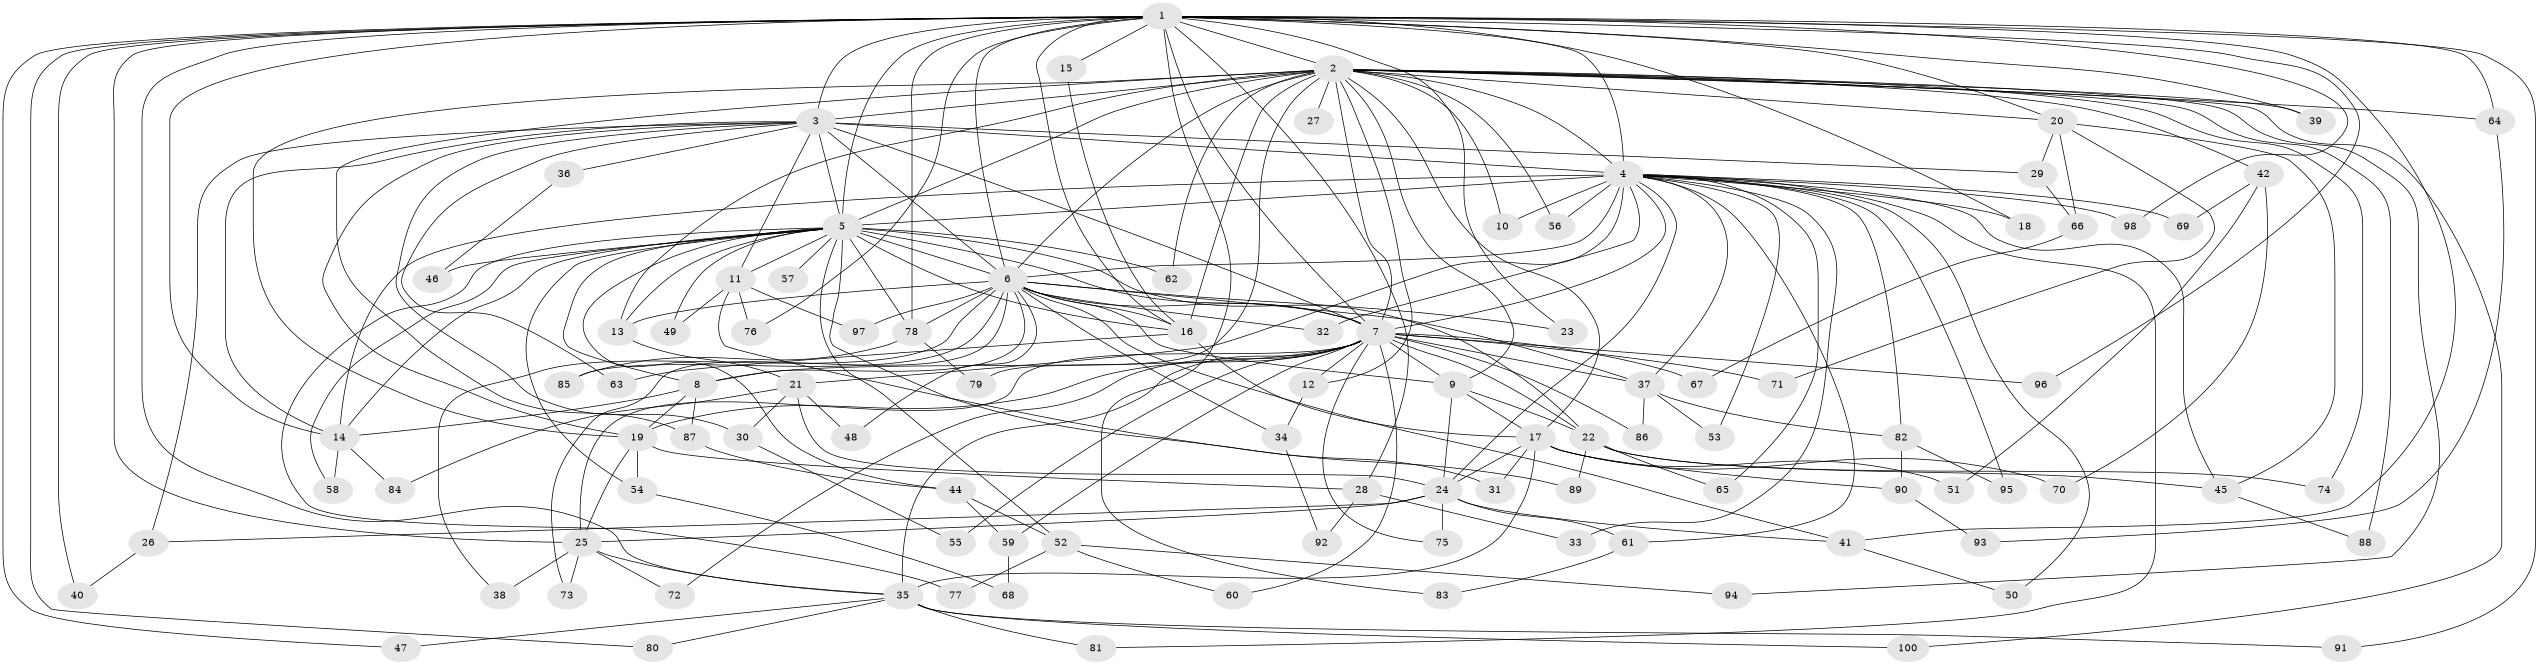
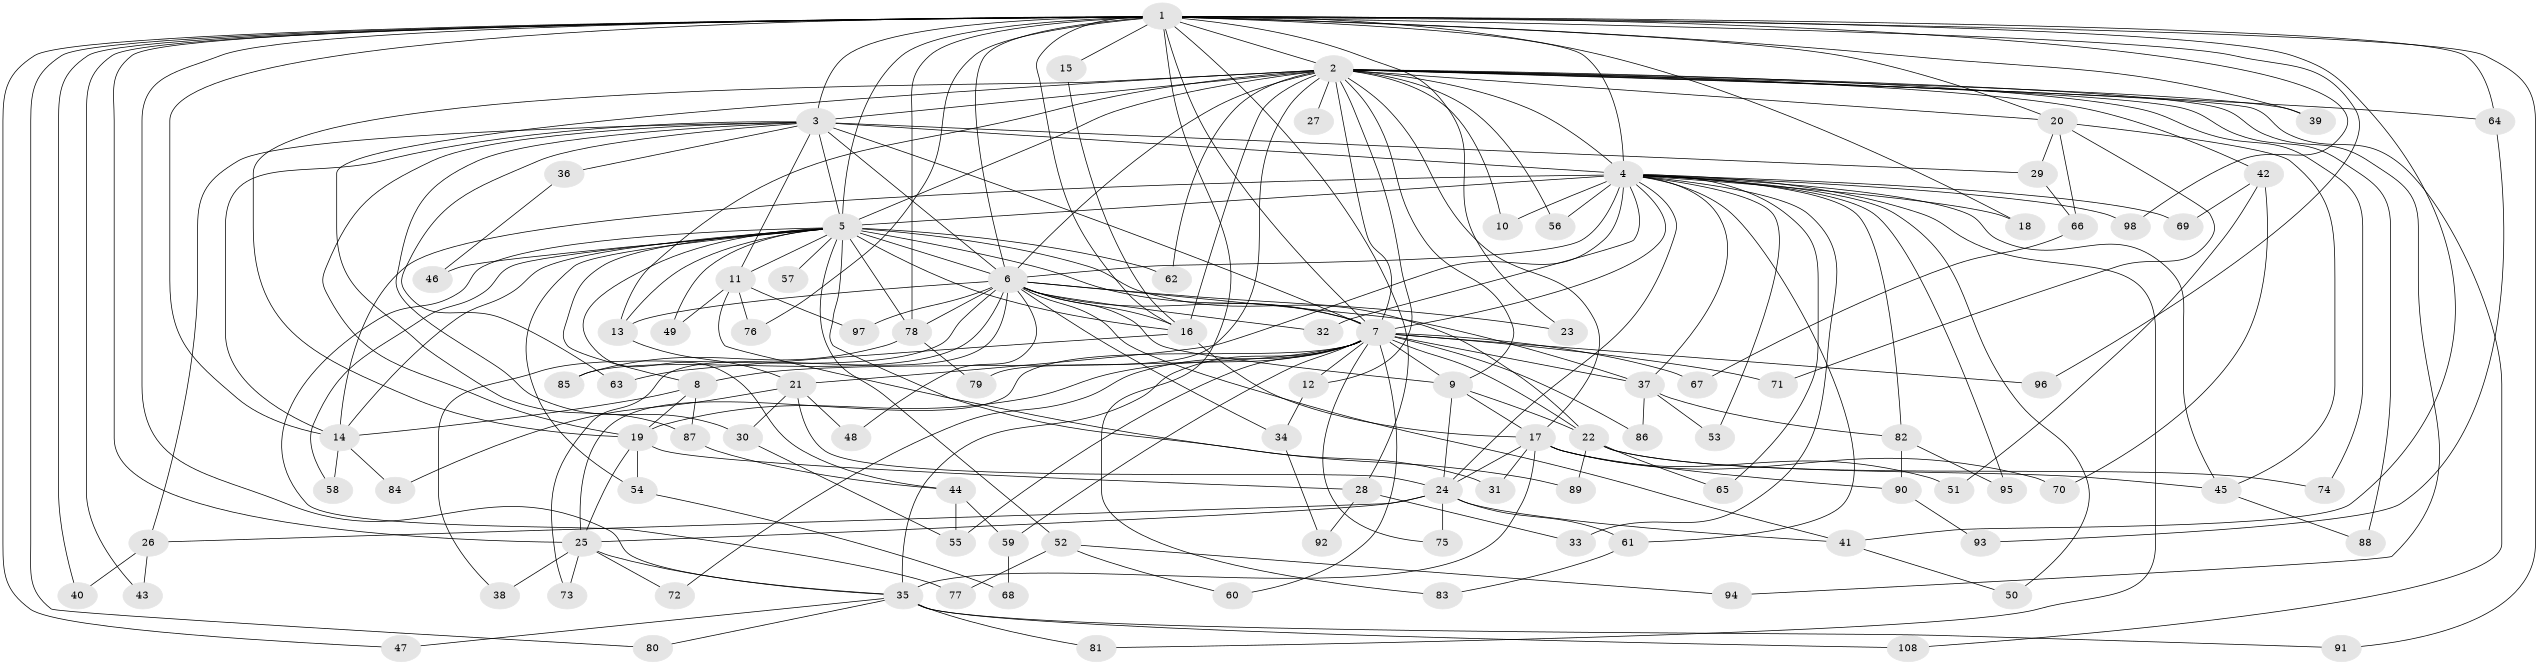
  graph {
    node [color=gray90 style=filled]
    edge [weight=1.0]
    1
    2
    3
    4
    5
    6
    7
    14
    15
    16
    18
    20
    23
    25
    28
    35
    39
    40
    41
+   43
    47
    64
    76
    78
    80
    83
    91
    96
    98
    9
    10
    12
    13
    17
    19
    27
    42
    56
    62
    74
    79
    87
    88
    94
-   100
+   100 [label=108]
    11
    26
    29
    30
    36
    63
    21
    24
    32
    33
    37
    45
    50
    53
    61
    65
    69
    81
    82
    95
    8
    22
    31
    44
    46
    49
    52
    54
    57
    58
    77
    34
    38
    48
    73
    85
    97
    55
    59
    60
    67
    71
    72
    75
    86
    84
    66
    92
    93
    51
    70
    90
    89
    68
    1 -- 2 [weight=4.0]
    1 -- 3 [weight=2.0]
    1 -- 4 [weight=4.0]
    1 -- 5 [weight=2.0]
    1 -- 6 [weight=2.0]
    1 -- 7 [weight=2.0]
    1 -- 14
    1 -- 15 [weight=2.0]
    1 -- 16
    1 -- 18
    1 -- 20
    1 -- 23
    1 -- 25
    1 -- 28
    1 -- 35
    1 -- 39
    1 -- 40
    1 -- 41
+   1 -- 43
    1 -- 47
    1 -- 64
    1 -- 76
    1 -- 78
    1 -- 80
    1 -- 83
    1 -- 91
    1 -- 96
    1 -- 98
    2 -- 3 [weight=2.0]
    2 -- 4 [weight=4.0]
    2 -- 5 [weight=2.0]
    2 -- 6 [weight=3.0]
    2 -- 7 [weight=2.0]
    2 -- 16
    2 -- 20
    2 -- 39
    2 -- 64
    2 -- 9
    2 -- 10
    2 -- 12
    2 -- 13
    2 -- 17 [weight=2.0]
    2 -- 19 [weight=2.0]
    2 -- 27 [weight=2.0]
    2 -- 42
    2 -- 56
    2 -- 62
    2 -- 74
    2 -- 79
    2 -- 87
    2 -- 88
    2 -- 94
    2 -- 100
    3 -- 4 [weight=2.0]
    3 -- 5
    3 -- 6 [weight=2.0]
    3 -- 7 [weight=2.0]
    3 -- 14
    3 -- 19
    3 -- 11
    3 -- 26
    3 -- 29
    3 -- 30
    3 -- 36
    3 -- 63
    4 -- 5 [weight=2.0]
    4 -- 6 [weight=2.0]
    4 -- 7 [weight=2.0]
    4 -- 14
    4 -- 18
    4 -- 98
    4 -- 10
    4 -- 56
    4 -- 21
    4 -- 24
    4 -- 32
    4 -- 33
    4 -- 37
    4 -- 45
    4 -- 50
    4 -- 53
    4 -- 61
    4 -- 65
    4 -- 69
    4 -- 81
    4 -- 82
    4 -- 95
    5 -- 6
    5 -- 7
    5 -- 14
    5 -- 16
    5 -- 78
    5 -- 13
    5 -- 62
    5 -- 11
    5 -- 8
    5 -- 22
    5 -- 31
    5 -- 44
    5 -- 46
    5 -- 49
    5 -- 52
    5 -- 54
    5 -- 57
    5 -- 58
    5 -- 77
    6 -- 7
    6 -- 16
    6 -- 23
    6 -- 41
    6 -- 78
    6 -- 9
    6 -- 13
    6 -- 32
    6 -- 37
-   6 -- 8
    6 -- 34
    6 -- 38
    6 -- 48
    6 -- 73
    6 -- 85
    6 -- 97
    7 -- 25
    7 -- 35
    7 -- 96
    7 -- 9 [weight=2.0]
    7 -- 12
    7 -- 19
    7 -- 37 [weight=2.0]
    7 -- 8
    7 -- 22
    7 -- 55
    7 -- 59
    7 -- 60
    7 -- 67
    7 -- 71
    7 -- 72
    7 -- 75
    7 -- 86
    14 -- 58
    14 -- 84
    15 -- 16
    16 -- 17
    16 -- 63
    20 -- 29
    20 -- 45
    20 -- 71
    20 -- 66
    25 -- 35
    25 -- 38
    25 -- 73
    25 -- 72
    28 -- 33
    28 -- 92
    35 -- 47
    35 -- 80
    35 -- 91
    35 -- 100
    35 -- 81
    41 -- 50
    64 -- 93
    78 -- 79
    78 -- 85
    9 -- 17
    9 -- 24
    9 -- 22 [weight=2.0]
    12 -- 34
    13 -- 21
    17 -- 35
    17 -- 24 [weight=2.0]
    17 -- 31
    17 -- 51
    17 -- 70
    17 -- 90
    19 -- 25
    19 -- 28
    19 -- 54
    42 -- 69
    42 -- 51
    42 -- 70
    87 -- 44
    11 -- 76
    11 -- 49
    11 -- 97
    11 -- 89
    26 -- 40
+   26 -- 43
    29 -- 66
    30 -- 55
    36 -- 46
    21 -- 30
    21 -- 24
    21 -- 48
    21 -- 84
    24 -- 25 [weight=2.0]
    24 -- 41
    24 -- 26
    24 -- 61
    24 -- 75
    37 -- 53
    37 -- 82
    37 -- 86
    45 -- 88
    61 -- 83
    82 -- 95
    82 -- 90
    8 -- 14
    8 -- 19
    8 -- 87
    22 -- 74
    22 -- 45
    22 -- 65
    22 -- 89
-   44 -- 52
+   44 -- 55
    44 -- 59
    52 -- 94
    52 -- 77
    52 -- 60
    54 -- 68
    34 -- 92
    59 -- 68
    66 -- 67
    90 -- 93
  }
